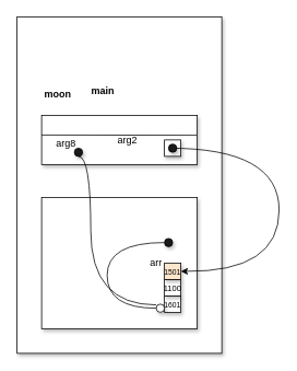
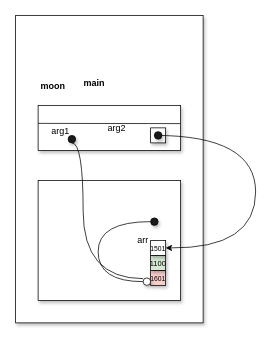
  <mxCell id="0" />
  <mxCell id="1" parent="0" />
  <mxCell id="2" value="" style="rounded=0;whiteSpace=wrap;html=1;shadow=1;strokeColor=#000000;fillColor=#FFFFFF;" parent="1" vertex="1"><mxGeometry x="20" y="20" width="250" height="410" as="geometry" /></mxCell>
  <mxCell id="3" value="" style="rounded=0;whiteSpace=wrap;html=1;shadow=1;strokeColor=#000000;fillColor=#FFFFFF;direction=south;" parent="1" vertex="1"><mxGeometry x="50" y="240" width="190" height="160" as="geometry" /></mxCell>
- <mxCell id="4" value="&lt;font style=&quot;font-size: 9px&quot;&gt;1601&lt;/font&gt;" style="rounded=0;whiteSpace=wrap;html=1;shadow=1;strokeColor=#000000;fillColor=#FFFFFF;" parent="1" vertex="1"><mxGeometry x="200" y="360" width="20" height="20" as="geometry" /></mxCell>
- <mxCell id="5" value="&lt;font style=&quot;font-size: 10px&quot;&gt;1100&lt;/font&gt;" style="rounded=0;whiteSpace=wrap;html=1;shadow=1;strokeColor=#000000;fillColor=#FFFFFF;" parent="1" vertex="1"><mxGeometry x="200" y="340" width="20" height="20" as="geometry" /></mxCell>
- <mxCell id="6" value="&lt;font style=&quot;font-size: 9px&quot;&gt;1501&lt;/font&gt;" style="rounded=0;whiteSpace=wrap;html=1;shadow=1;strokeColor=#000000;fillColor=#ffe6cc;" parent="1" vertex="1"><mxGeometry x="200" y="320" width="20" height="20" as="geometry" /></mxCell>
+ <mxCell id="4" value="&lt;font style=&quot;font-size: 9px&quot;&gt;1601&lt;/font&gt;" style="rounded=0;whiteSpace=wrap;html=1;shadow=1;strokeColor=#000000;fillColor=#f8cecc;" parent="1" vertex="1"><mxGeometry x="200" y="360" width="20" height="20" as="geometry" /></mxCell>
+ <mxCell id="5" value="&lt;font style=&quot;font-size: 10px&quot;&gt;1100&lt;/font&gt;" style="rounded=0;whiteSpace=wrap;html=1;shadow=1;strokeColor=#000000;fillColor=#d5e8d4;" parent="1" vertex="1"><mxGeometry x="200" y="340" width="20" height="20" as="geometry" /></mxCell>
+ <mxCell id="6" value="&lt;font style=&quot;font-size: 9px&quot;&gt;1501&lt;/font&gt;" style="rounded=0;whiteSpace=wrap;html=1;shadow=1;strokeColor=#000000;fillColor=#FFFFFF;" parent="1" vertex="1"><mxGeometry x="200" y="320" width="20" height="20" as="geometry" /></mxCell>
  <mxCell id="7" style="edgeStyle=orthogonalEdgeStyle;curved=1;rounded=0;orthogonalLoop=1;jettySize=auto;html=1;exitX=0;exitY=0.5;exitDx=0;exitDy=0;startArrow=none;startFill=0;endArrow=none;endFill=0;strokeWidth=1;entryX=0;entryY=0.5;entryDx=0;entryDy=0;" parent="1" source="8" target="9" edge="1"><mxGeometry relative="1" as="geometry"><mxPoint x="300" y="295" as="targetPoint" /><Array as="points"><mxPoint x="130" y="295" /><mxPoint x="130" y="375" /></Array></mxGeometry></mxCell>
  <mxCell id="8" value="" style="ellipse;whiteSpace=wrap;html=1;shadow=1;strokeColor=#000000;fillColor=#1A1A1A;" parent="1" vertex="1"><mxGeometry x="200" y="290" width="10" height="10" as="geometry" /></mxCell>
  <mxCell id="9" value="" style="ellipse;whiteSpace=wrap;html=1;shadow=1;strokeColor=#000000;fillColor=#ffffff;" parent="1" vertex="1"><mxGeometry x="190" y="370" width="10" height="10" as="geometry" /></mxCell>
  <mxCell id="10" value="arr" style="text;html=1;strokeColor=none;fillColor=none;align=center;verticalAlign=middle;whiteSpace=wrap;rounded=0;shadow=1;" parent="1" vertex="1"><mxGeometry x="170" y="310" width="40" height="20" as="geometry" /></mxCell>
  <mxCell id="11" value="" style="rounded=0;whiteSpace=wrap;html=1;shadow=1;strokeColor=#000000;fillColor=#FFFFFF;direction=south;" parent="1" vertex="1"><mxGeometry x="50" y="140" width="190" height="60" as="geometry" /></mxCell>
  <mxCell id="12" value="" style="endArrow=none;html=1;strokeWidth=1;entryX=0.802;entryY=0.004;entryDx=0;entryDy=0;entryPerimeter=0;" parent="1" edge="1"><mxGeometry width="50" height="50" relative="1" as="geometry"><mxPoint x="50" y="164" as="sourcePoint" /><mxPoint x="239.24" y="164.3" as="targetPoint" /></mxGeometry></mxCell>
  <mxCell id="13" style="edgeStyle=orthogonalEdgeStyle;curved=1;rounded=0;orthogonalLoop=1;jettySize=auto;html=1;exitX=0.5;exitY=1;exitDx=0;exitDy=0;startArrow=none;startFill=0;endArrow=none;endFill=0;strokeWidth=1;" parent="1" source="14" edge="1"><mxGeometry relative="1" as="geometry"><mxPoint x="190" y="371" as="targetPoint" /><Array as="points"><mxPoint x="110" y="190" /><mxPoint x="110" y="371" /></Array></mxGeometry></mxCell>
  <mxCell id="14" value="" style="ellipse;whiteSpace=wrap;html=1;shadow=1;strokeColor=#000000;fillColor=#1A1A1A;" parent="1" vertex="1"><mxGeometry x="90" y="180" width="10" height="10" as="geometry" /></mxCell>
- <mxCell id="15" value="arg8" style="text;html=1;strokeColor=none;fillColor=none;align=center;verticalAlign=middle;whiteSpace=wrap;rounded=0;shadow=1;" parent="1" vertex="1"><mxGeometry x="60" y="165" width="40" height="20" as="geometry" /></mxCell>
+ <mxCell id="15" value="arg1" style="text;html=1;strokeColor=none;fillColor=none;align=center;verticalAlign=middle;whiteSpace=wrap;rounded=0;shadow=1;" parent="1" vertex="1"><mxGeometry x="60" y="165" width="40" height="20" as="geometry" /></mxCell>
  <mxCell id="16" value="" style="rounded=0;whiteSpace=wrap;html=1;shadow=1;strokeColor=#000000;fillColor=#FFFFFF;" parent="1" vertex="1"><mxGeometry x="200" y="170" width="20" height="20" as="geometry" /></mxCell>
  <mxCell id="17" style="edgeStyle=orthogonalEdgeStyle;curved=1;rounded=0;orthogonalLoop=1;jettySize=auto;html=1;exitX=0;exitY=0.5;exitDx=0;exitDy=0;startArrow=none;startFill=0;endArrow=classic;endFill=1;strokeWidth=1;entryX=1;entryY=0.5;entryDx=0;entryDy=0;" parent="1" source="18" target="6" edge="1"><mxGeometry relative="1" as="geometry"><mxPoint x="160" y="331.778" as="targetPoint" /><Array as="points"><mxPoint x="340" y="180" /><mxPoint x="340" y="331" /></Array></mxGeometry></mxCell>
  <mxCell id="18" value="" style="ellipse;whiteSpace=wrap;html=1;shadow=1;strokeColor=#000000;fillColor=#1A1A1A;" parent="1" vertex="1"><mxGeometry x="205" y="175" width="10" height="10" as="geometry" /></mxCell>
  <mxCell id="19" value="arg2" style="text;html=1;strokeColor=none;fillColor=none;align=center;verticalAlign=middle;whiteSpace=wrap;rounded=0;shadow=1;" parent="1" vertex="1"><mxGeometry x="135" y="160" width="40" height="20" as="geometry" /></mxCell>
  <mxCell id="20" value="&lt;b&gt;main&lt;/b&gt;" style="text;html=1;strokeColor=none;fillColor=none;align=center;verticalAlign=middle;whiteSpace=wrap;rounded=0;shadow=1;" parent="1" vertex="1"><mxGeometry x="105" y="100" width="40" height="20" as="geometry" /></mxCell>
  <mxCell id="21" value="&lt;b&gt;moon&lt;/b&gt;" style="text;html=1;strokeColor=none;fillColor=none;align=center;verticalAlign=middle;whiteSpace=wrap;rounded=0;shadow=1;" parent="1" vertex="1"><mxGeometry x="50" y="105" width="40" height="20" as="geometry" /></mxCell>
